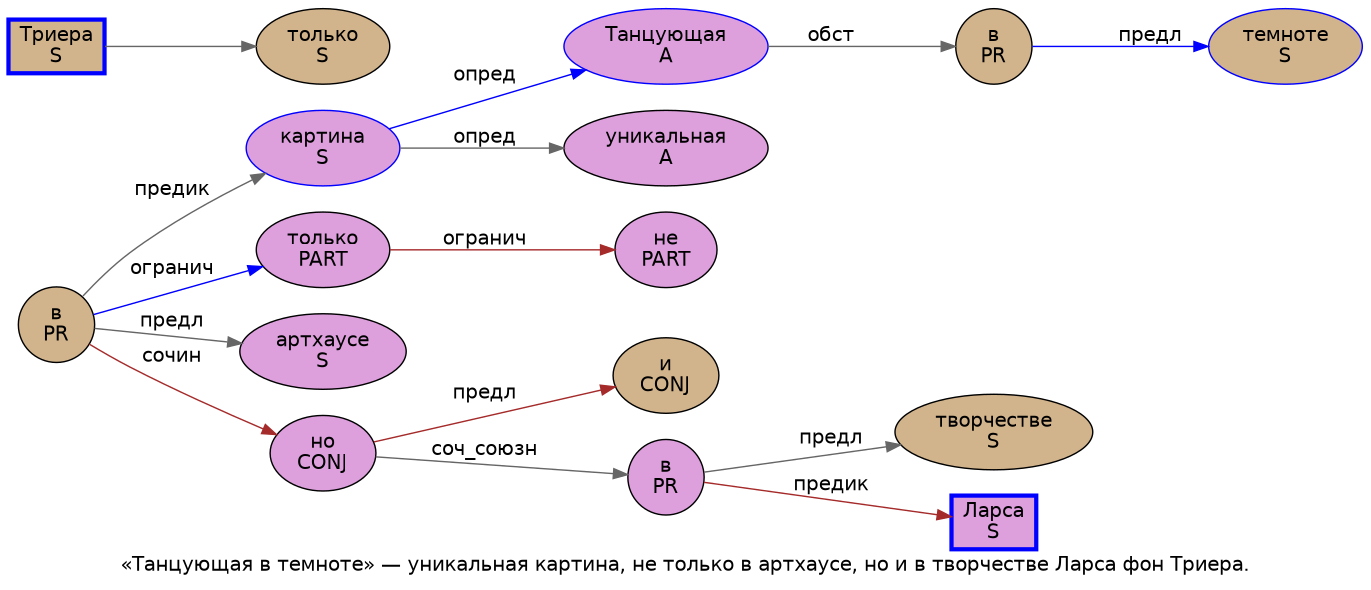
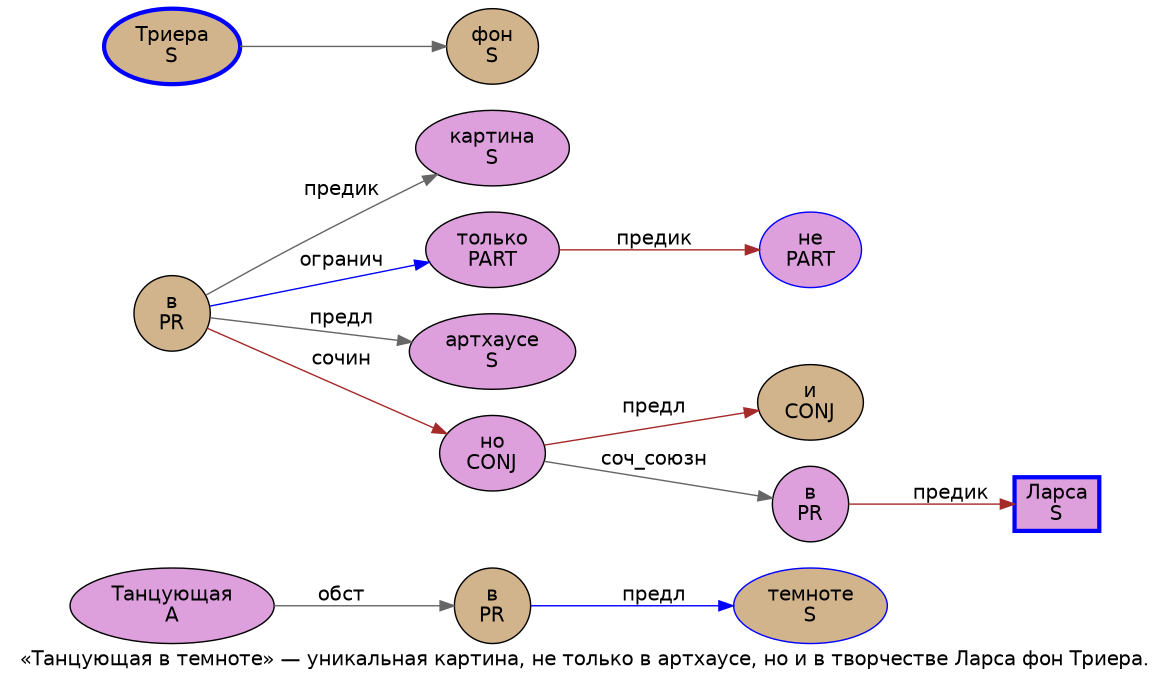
  digraph {
    fontname="DejaVu Sans"
    label="«Танцующая в темноте» — уникальная картина, не только в артхаусе, но и в творчестве Ларса фон Триера."
    rankdir=LR
    node [fillcolor=plum fontname="DejaVu Sans" penwidth=1 shape=ellipse style=filled]
    edge [color=gray40 fontname="DejaVu Sans"]
-   n1 [label="Танцующая\nA" color=blue]
+   n1 [label="Танцующая\nA"]
    n2 [fillcolor=tan label="в\nPR"]
    n3 [color=blue fillcolor=tan label="темноте\nS"]
-   n4 [label="уникальная\nA"]
-   n5 [label="картина\nS" color=blue]
-   n6 [label="не\nPART"]
+   n5 [label="картина\nS"]
+   n6 [label="не\nPART" color=blue]
    n7 [label="только\nPART"]
    n8 [fillcolor=tan label="в\nPR"]
    n9 [label="артхаусе\nS"]
    n10 [label="но\nCONJ"]
    n11 [fillcolor=tan label="и\nCONJ"]
    n12 [label="в\nPR"]
-   n13 [fillcolor=tan label="творчестве\nS"]
    n14 [color=blue label="Ларса\nS" penwidth=3 shape=box]
-   n15 [color=blue fillcolor=tan label="Триера\nS" penwidth=3 shape=box]
-   n16 [fillcolor=tan label="только\nS"]
+   n15 [color=blue fillcolor=tan label="Триера\nS" penwidth=3]
+   n16 [fillcolor=tan label="фон\nS"]
    n1 -> n2 [label="обст"]
    n2 -> n3 [color=blue label="предл"]
-   n5 -> n1 [color=blue label="опред"]
-   n5 -> n4 [label="опред"]
-   n7 -> n6 [color=brown label="огранич"]
+   n7 -> n6 [color=brown label="предик"]
    n8 -> n5 [label="предик"]
    n8 -> n7 [color=blue label="огранич"]
    n8 -> n9 [label="предл"]
    n8 -> n10 [color=brown label="сочин"]
    n10 -> n11 [color=brown label="предл"]
    n10 -> n12 [label="соч_союзн"]
-   n12 -> n13 [label="предл"]
    n12 -> n14 [color=brown label="предик"]
    n15 -> n16
  }
